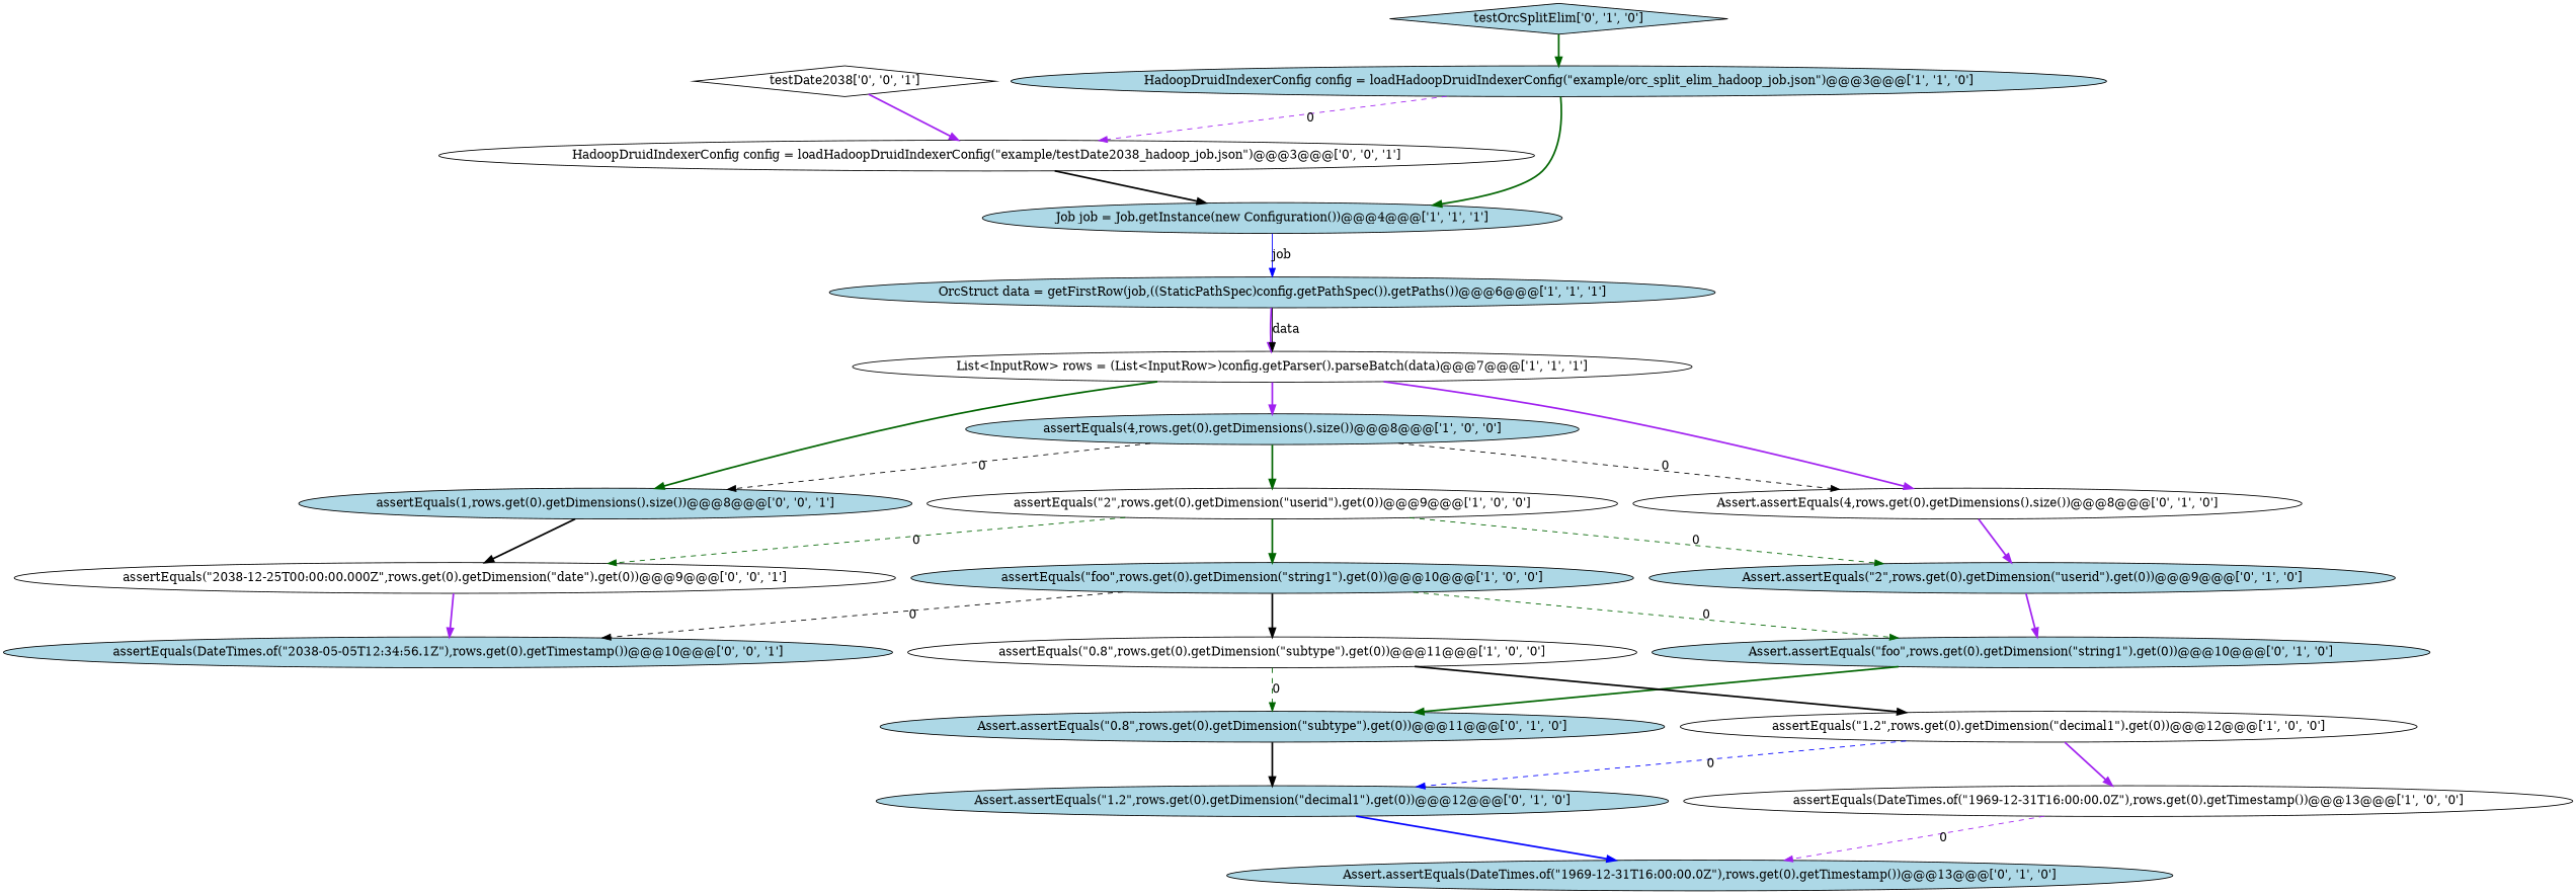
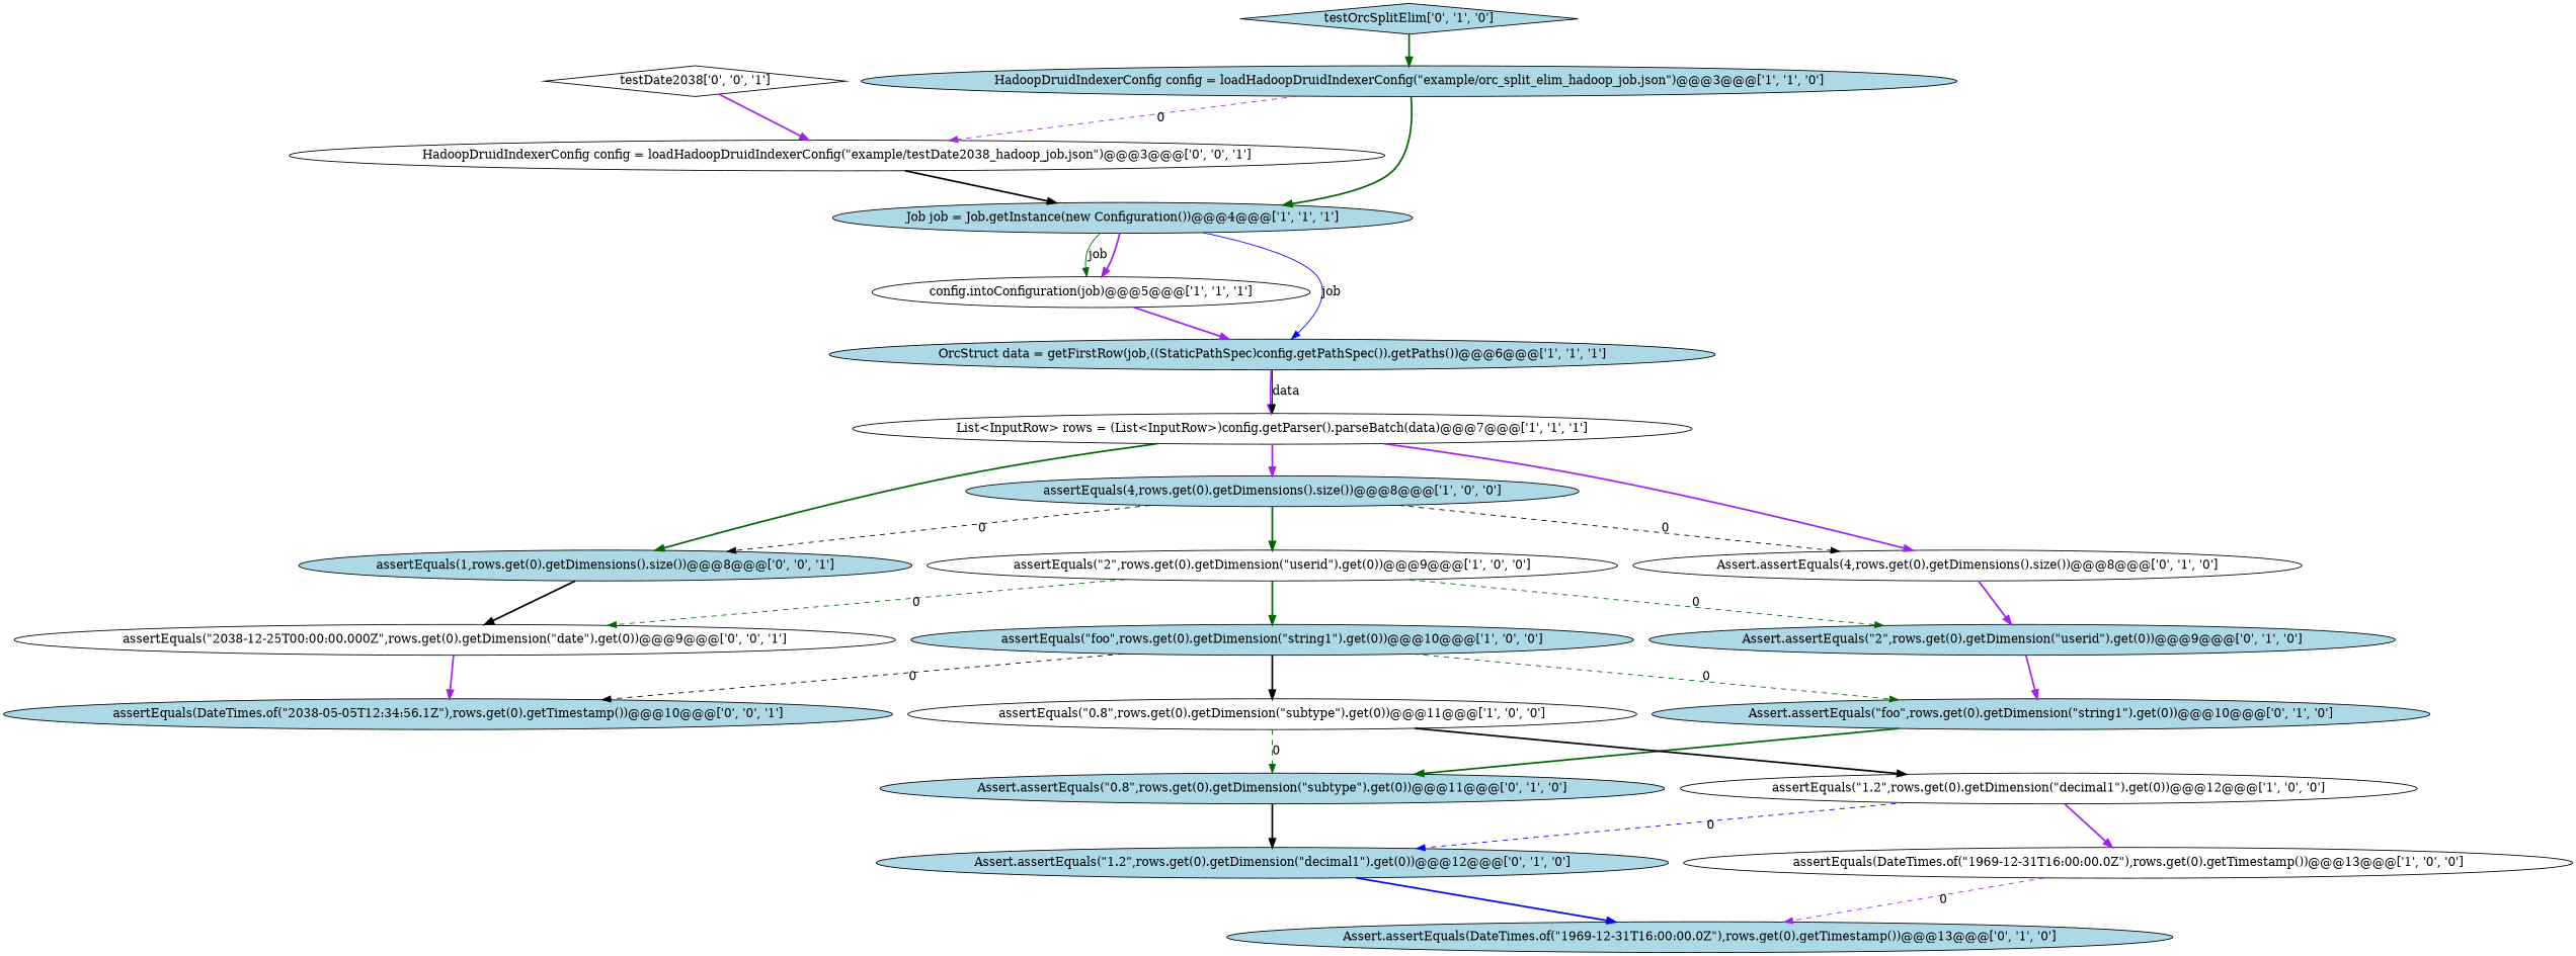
  digraph {
    node [fillcolor=lightblue shape=ellipse style=filled]
    edge [color=purple style=bold]
+   n1 [fillcolor=white label="config.intoConfiguration(job)@@@5@@@['1', '1', '1']"]
    n2 [label="OrcStruct data = getFirstRow(job,((StaticPathSpec)config.getPathSpec()).getPaths())@@@6@@@['1', '1', '1']"]
    n3 [fillcolor=white label="List<InputRow> rows = (List<InputRow>)config.getParser().parseBatch(data)@@@7@@@['1', '1', '1']"]
    n4 [label="Assert.assertEquals(\"0.8\",rows.get(0).getDimension(\"subtype\").get(0))@@@11@@@['0', '1', '0']"]
    n5 [label="Assert.assertEquals(\"1.2\",rows.get(0).getDimension(\"decimal1\").get(0))@@@12@@@['0', '1', '0']"]
    n6 [label="Assert.assertEquals(DateTimes.of(\"1969-12-31T16:00:00.0Z\"),rows.get(0).getTimestamp())@@@13@@@['0', '1', '0']"]
    n7 [label="assertEquals(4,rows.get(0).getDimensions().size())@@@8@@@['1', '0', '0']"]
    n8 [fillcolor=white label="assertEquals(\"2\",rows.get(0).getDimension(\"userid\").get(0))@@@9@@@['1', '0', '0']"]
    n9 [label="assertEquals(1,rows.get(0).getDimensions().size())@@@8@@@['0', '0', '1']"]
    n10 [fillcolor=white label="Assert.assertEquals(4,rows.get(0).getDimensions().size())@@@8@@@['0', '1', '0']"]
    n11 [fillcolor=white label="assertEquals(\"2038-12-25T00:00:00.000Z\",rows.get(0).getDimension(\"date\").get(0))@@@9@@@['0', '0', '1']"]
    n12 [label="Assert.assertEquals(\"2\",rows.get(0).getDimension(\"userid\").get(0))@@@9@@@['0', '1', '0']"]
    n13 [label="assertEquals(\"foo\",rows.get(0).getDimension(\"string1\").get(0))@@@10@@@['1', '0', '0']"]
    n14 [label="assertEquals(DateTimes.of(\"2038-05-05T12:34:56.1Z\"),rows.get(0).getTimestamp())@@@10@@@['0', '0', '1']"]
    n15 [label="Assert.assertEquals(\"foo\",rows.get(0).getDimension(\"string1\").get(0))@@@10@@@['0', '1', '0']"]
    n16 [fillcolor=white label="assertEquals(\"0.8\",rows.get(0).getDimension(\"subtype\").get(0))@@@11@@@['1', '0', '0']"]
    n17 [fillcolor=white label="HadoopDruidIndexerConfig config = loadHadoopDruidIndexerConfig(\"example/testDate2038_hadoop_job.json\")@@@3@@@['0', '0', '1']"]
    n18 [label="Job job = Job.getInstance(new Configuration())@@@4@@@['1', '1', '1']"]
    n19 [fillcolor=white label="assertEquals(\"1.2\",rows.get(0).getDimension(\"decimal1\").get(0))@@@12@@@['1', '0', '0']"]
    n20 [fillcolor=white label="assertEquals(DateTimes.of(\"1969-12-31T16:00:00.0Z\"),rows.get(0).getTimestamp())@@@13@@@['1', '0', '0']"]
    n21 [fillcolor=white label="testDate2038['0', '0', '1']" shape=diamond]
    n22 [label="HadoopDruidIndexerConfig config = loadHadoopDruidIndexerConfig(\"example/orc_split_elim_hadoop_job.json\")@@@3@@@['1', '1', '0']"]
    n23 [label="testOrcSplitElim['0', '1', '0']" shape=diamond]
+   n1 -> n2
    n2 -> n3
    n2 -> n3 [color=black label=data style=solid]
    n3 -> n7
    n3 -> n9 [color=darkgreen]
    n3 -> n10
    n4 -> n5 [color=black]
    n5 -> n6 [color=blue]
    n7 -> n8 [color=darkgreen]
    n7 -> n9 [color=black label=0 style=dashed]
    n7 -> n10 [color=black label=0 style=dashed]
    n8 -> n11 [color=darkgreen label=0 style=dashed]
    n8 -> n12 [color=darkgreen label=0 style=dashed]
    n8 -> n13 [color=darkgreen]
    n9 -> n11 [color=black]
    n10 -> n12
    n11 -> n14
    n12 -> n15
    n13 -> n14 [color=black label=0 style=dashed]
    n13 -> n15 [color=darkgreen label=0 style=dashed]
    n13 -> n16 [color=black]
    n15 -> n4 [color=darkgreen]
    n16 -> n4 [color=darkgreen label=0 style=dashed]
    n16 -> n19 [color=black]
    n17 -> n18 [color=black]
+   n18 -> n1
+   n18 -> n1 [color=darkgreen label=job style=solid]
    n18 -> n2 [color=blue label=job style=solid]
    n19 -> n5 [color=blue label=0 style=dashed]
    n19 -> n20
    n20 -> n6 [label=0 style=dashed]
    n21 -> n17
    n22 -> n17 [label=0 style=dashed]
    n22 -> n18 [color=darkgreen]
    n23 -> n22 [color=darkgreen]
  }
